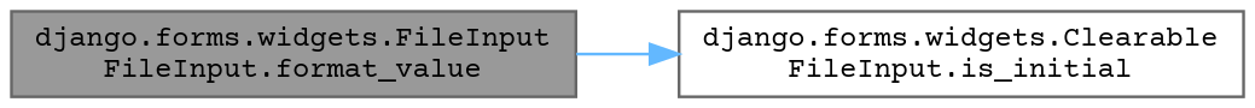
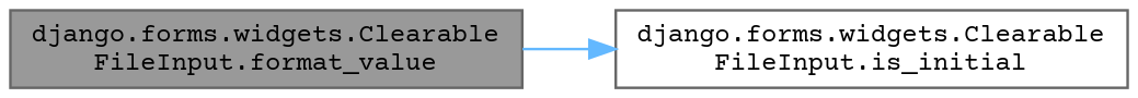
  digraph {
    rankdir=LR
    fontname="Courier Prime"
    node [fontname="Courier Prime" fontsize=10 shape=box style=filled]
-   n1 [color=gray40 fillcolor=grey60 fontcolor=black height=0.2 label="django.forms.widgets.FileInput\lFileInput.format_value" width=0.4]
+   n1 [color=gray40 fillcolor=grey60 fontcolor=black height=0.2 label="django.forms.widgets.Clearable\lFileInput.format_value" width=0.4]
    n2 [color=grey40 fillcolor=white height=0.2 label="django.forms.widgets.Clearable\lFileInput.is_initial" width=0.4]
    n1 -> n2 [color=steelblue1 fontname="Courier Prime" fontsize=10 labelfontname=Helvetica labelfontsize=10 style=solid]
  }
